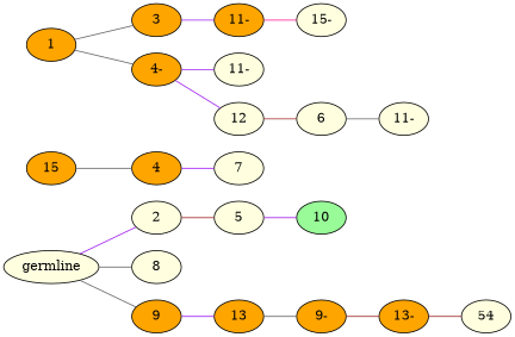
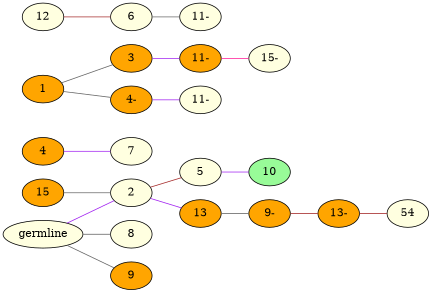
  graph {
    rankdir=LR
    node [fillcolor=lightyellow style=filled]
    edge [color=purple]
    n1 [label=germline]
    n2 [label=2]
    n3 [label=8]
    n4 [fillcolor=orange label=9]
    n5 [label=5]
    n6 [fillcolor=orange label=13]
    n7 [fillcolor=palegreen label=10]
    n8 [fillcolor=orange label="9-"]
    n9 [fillcolor=orange label="13-"]
    n10 [label=54]
    n11 [fillcolor=orange label=15]
    n12 [fillcolor=orange label=4]
    n13 [label=7]
    n14 [fillcolor=orange label=1]
    n15 [fillcolor=orange label=3]
    n16 [fillcolor=orange label="4-"]
    n17 [fillcolor=orange label="11-"]
    n18 [label="11-"]
    n19 [label=12]
    n20 [label="15-"]
    n21 [label=6]
    n22 [label="11-"]
    n1 -- n2
    n1 -- n3 [color=gray40]
    n1 -- n4 [color=gray40]
    n2 -- n5 [color=brown]
-   n4 -- n6
+   n2 -- n6
    n5 -- n7
    n6 -- n8 [color=gray40]
    n8 -- n9 [color=brown]
    n9 -- n10 [color=brown]
-   n11 -- n12 [color=gray40]
+   n11 -- n2 [color=gray40]
    n12 -- n13
    n14 -- n15 [color=gray40]
    n14 -- n16 [color=gray40]
    n15 -- n17
    n16 -- n18
-   n16 -- n19
    n17 -- n20 [color=deeppink]
    n19 -- n21 [color=brown]
    n21 -- n22 [color=gray40]
  }
